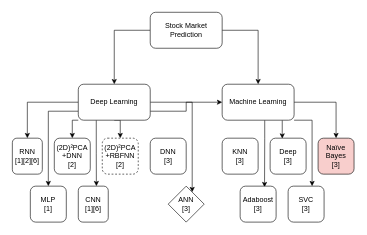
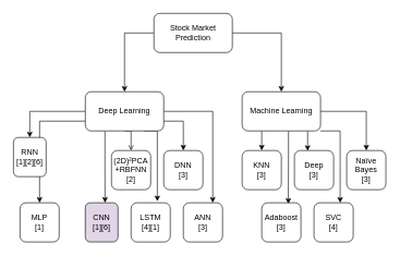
  <mxCell id="0" />
  <mxCell id="1" parent="0" />
  <mxCell id="2" style="edgeStyle=orthogonalEdgeStyle;rounded=0;orthogonalLoop=1;jettySize=auto;html=1;exitX=0;exitY=0.5;exitDx=0;exitDy=0;entryX=0.5;entryY=0;entryDx=0;entryDy=0;" edge="1" parent="1" source="4" target="13"><mxGeometry relative="1" as="geometry" /></mxCell>
  <mxCell id="3" style="edgeStyle=orthogonalEdgeStyle;rounded=0;orthogonalLoop=1;jettySize=auto;html=1;exitX=1;exitY=0.5;exitDx=0;exitDy=0;entryX=0.5;entryY=0;entryDx=0;entryDy=0;" edge="1" parent="1" source="4" target="19"><mxGeometry relative="1" as="geometry" /></mxCell>
- <mxCell id="4" value="Stock Market Prediction" style="rounded=1;whiteSpace=wrap;html=1;" vertex="1" parent="1"><mxGeometry x="250" width="120" height="60" as="geometry" y="20" /></mxCell>
+ <mxCell id="4" value="Stock Market Prediction" style="rounded=1;whiteSpace=wrap;html=1;" vertex="1" parent="1"><mxGeometry x="235" y="20" width="120" height="60" as="geometry" /></mxCell>
  <mxCell id="5" style="edgeStyle=orthogonalEdgeStyle;rounded=0;orthogonalLoop=1;jettySize=auto;html=1;exitX=0;exitY=0.5;exitDx=0;exitDy=0;entryX=0.5;entryY=0;entryDx=0;entryDy=0;" edge="1" parent="1" source="13" target="21"><mxGeometry relative="1" as="geometry" /></mxCell>
  <mxCell id="6" style="edgeStyle=orthogonalEdgeStyle;rounded=0;orthogonalLoop=1;jettySize=auto;html=1;exitX=0;exitY=0.75;exitDx=0;exitDy=0;entryX=0.5;entryY=0;entryDx=0;entryDy=0;" edge="1" parent="1" source="13" target="25"><mxGeometry relative="1" as="geometry" /></mxCell>
- <mxCell id="7" style="edgeStyle=orthogonalEdgeStyle;rounded=0;orthogonalLoop=1;jettySize=auto;html=1;exitX=0;exitY=1;exitDx=0;exitDy=0;entryX=0.5;entryY=0;entryDx=0;entryDy=0;" edge="1" parent="1" source="13" target="22"><mxGeometry relative="1" as="geometry" /></mxCell>
  <mxCell id="8" style="edgeStyle=orthogonalEdgeStyle;rounded=0;orthogonalLoop=1;jettySize=auto;html=1;exitX=0.25;exitY=1;exitDx=0;exitDy=0;" edge="1" parent="1" source="13"><mxGeometry relative="1" as="geometry"><mxPoint x="160.176" y="310" as="targetPoint" /><mxPoint x="160" y="210" as="sourcePoint" /><Array as="points" /></mxGeometry></mxCell>
- <mxCell id="9" style="edgeStyle=orthogonalEdgeStyle;rounded=0;orthogonalLoop=1;jettySize=auto;html=1;exitX=0.5;exitY=1;exitDx=0;exitDy=0;entryX=0.5;entryY=0;entryDx=0;entryDy=0;" edge="1" parent="1" source="13" target="23"><mxGeometry relative="1" as="geometry" /></mxCell>
- <mxCell id="11" style="edgeStyle=orthogonalEdgeStyle;rounded=0;orthogonalLoop=1;jettySize=auto;html=1;exitX=1;exitY=0.75;exitDx=0;exitDy=0;" edge="1" parent="1" source="13" target="19"><mxGeometry relative="1" as="geometry" /></mxCell>
+ <mxCell id="9" style="edgeStyle=orthogonalEdgeStyle;rounded=0;orthogonalLoop=1;jettySize=auto;html=1;exitX=0.5;exitY=1;exitDx=0;exitDy=0;entryX=0.5;entryY=0;entryDx=0;entryDy=0;endArrow=open;" edge="1" parent="1" source="13" target="23"><mxGeometry relative="1" as="geometry" /></mxCell>
+ <mxCell id="10" style="edgeStyle=orthogonalEdgeStyle;rounded=0;orthogonalLoop=1;jettySize=auto;html=1;exitX=0.75;exitY=1;exitDx=0;exitDy=0;entryX=0.67;entryY=-0.038;entryDx=0;entryDy=0;entryPerimeter=0;" edge="1" parent="1" source="13" target="26"><mxGeometry relative="1" as="geometry"><Array as="points"><mxPoint x="240" y="200" /></Array></mxGeometry></mxCell>
+ <mxCell id="11" style="edgeStyle=orthogonalEdgeStyle;rounded=0;orthogonalLoop=1;jettySize=auto;html=1;exitX=1;exitY=0.75;exitDx=0;exitDy=0;entryX=0.5;entryY=0;entryDx=0;entryDy=0;" edge="1" parent="1" source="13" target="24"><mxGeometry relative="1" as="geometry" /></mxCell>
  <mxCell id="12" style="edgeStyle=orthogonalEdgeStyle;rounded=0;orthogonalLoop=1;jettySize=auto;html=1;exitX=1;exitY=0.5;exitDx=0;exitDy=0;entryX=0.75;entryY=0;entryDx=0;entryDy=0;" edge="1" parent="1" source="13" target="27"><mxGeometry relative="1" as="geometry" /></mxCell>
  <mxCell id="13" value="Deep Learning" style="rounded=1;whiteSpace=wrap;html=1;" vertex="1" parent="1"><mxGeometry x="130" y="140" width="120" height="60" as="geometry" /></mxCell>
+ <mxCell id="14" style="edgeStyle=orthogonalEdgeStyle;rounded=0;orthogonalLoop=1;jettySize=auto;html=1;exitX=0.25;exitY=1;exitDx=0;exitDy=0;entryX=0.5;entryY=0;entryDx=0;entryDy=0;" edge="1" parent="1" source="19" target="28"><mxGeometry relative="1" as="geometry" /></mxCell>
  <mxCell id="15" style="edgeStyle=orthogonalEdgeStyle;rounded=0;orthogonalLoop=1;jettySize=auto;html=1;entryX=0.678;entryY=0.028;entryDx=0;entryDy=0;entryPerimeter=0;" edge="1" parent="1" source="19" target="30"><mxGeometry relative="1" as="geometry"><Array as="points"><mxPoint x="441" y="230" /><mxPoint x="441" y="230" /></Array></mxGeometry></mxCell>
  <mxCell id="16" style="edgeStyle=orthogonalEdgeStyle;rounded=0;orthogonalLoop=1;jettySize=auto;html=1;entryX=0.337;entryY=0.01;entryDx=0;entryDy=0;entryPerimeter=0;" edge="1" parent="1" source="19" target="29"><mxGeometry relative="1" as="geometry"><Array as="points"><mxPoint x="470" y="220" /></Array></mxGeometry></mxCell>
  <mxCell id="17" style="edgeStyle=orthogonalEdgeStyle;rounded=0;orthogonalLoop=1;jettySize=auto;html=1;exitX=1;exitY=1;exitDx=0;exitDy=0;entryX=0.667;entryY=0;entryDx=0;entryDy=0;entryPerimeter=0;" edge="1" parent="1" source="19" target="31"><mxGeometry relative="1" as="geometry"><Array as="points"><mxPoint x="520" y="200" /></Array></mxGeometry></mxCell>
  <mxCell id="18" style="edgeStyle=orthogonalEdgeStyle;rounded=0;orthogonalLoop=1;jettySize=auto;html=1;exitX=1;exitY=0.5;exitDx=0;exitDy=0;entryX=0.5;entryY=0;entryDx=0;entryDy=0;" edge="1" parent="1" source="19" target="32"><mxGeometry relative="1" as="geometry" /></mxCell>
  <mxCell id="19" value="Machine Learning" style="rounded=1;whiteSpace=wrap;html=1;" vertex="1" parent="1"><mxGeometry x="370" y="140" width="120" height="60" as="geometry" /></mxCell>
- <mxCell id="20" value="CNN&lt;br&gt;[1][6]" style="rounded=1;whiteSpace=wrap;html=1;" vertex="1" parent="1"><mxGeometry x="130" y="310" width="50" height="60" as="geometry" /></mxCell>
- <mxCell id="21" value="RNN&lt;br&gt;[1][2][6]" style="rounded=1;whiteSpace=wrap;html=1;" vertex="1" parent="1"><mxGeometry y="230" width="50" height="60" as="geometry" x="20" /></mxCell>
- <mxCell id="22" value="(2D)²PCA +DNN&lt;br&gt;[2]" style="rounded=1;whiteSpace=wrap;html=1;" vertex="1" parent="1"><mxGeometry x="90" y="230" width="60" height="60" as="geometry" /></mxCell>
- <mxCell id="23" value="(2D)²PCA +RBFNN&lt;br&gt;[2]" style="rounded=1;whiteSpace=wrap;html=1;dashed=1;" vertex="1" parent="1"><mxGeometry x="170" y="230" width="60" height="60" as="geometry" /></mxCell>
+ <mxCell id="20" value="CNN&lt;br&gt;[1][6]" style="rounded=1;whiteSpace=wrap;html=1;fillColor=#e1d5e7;" vertex="1" parent="1"><mxGeometry x="130" y="310" width="50" height="60" as="geometry" /></mxCell>
+ <mxCell id="21" value="RNN&lt;br&gt;[1][2][6]" style="rounded=1;whiteSpace=wrap;html=1;" vertex="1" parent="1"><mxGeometry x="20" y="210" width="50" height="60" as="geometry" /></mxCell>
+ <mxCell id="23" value="(2D)²PCA +RBFNN&lt;br&gt;[2]" style="rounded=1;whiteSpace=wrap;html=1;" vertex="1" parent="1"><mxGeometry x="170" y="230" width="60" height="60" as="geometry" /></mxCell>
  <mxCell id="24" value="DNN&lt;br&gt;[3]" style="rounded=1;whiteSpace=wrap;html=1;" vertex="1" parent="1"><mxGeometry x="250" y="230" width="60" height="60" as="geometry" /></mxCell>
- <mxCell id="25" value="MLP&lt;br&gt;[1]" style="rounded=1;whiteSpace=wrap;html=1;" vertex="1" parent="1"><mxGeometry x="50" y="310" width="60" height="60" as="geometry" /></mxCell>
- <mxCell id="27" value="ANN&lt;br&gt;[3]" style="rhombus;whiteSpace=wrap;html=1;" vertex="1" parent="1"><mxGeometry x="280" y="310" width="60" height="60" as="geometry" /></mxCell>
+ <mxCell id="25" value="MLP&lt;br&gt;[1]" style="rounded=1;whiteSpace=wrap;html=1;" vertex="1" parent="1"><mxGeometry x="30" y="310" width="60" height="60" as="geometry" /></mxCell>
+ <mxCell id="26" value="LSTM&lt;br&gt;[4][1]" style="rounded=1;whiteSpace=wrap;html=1;" vertex="1" parent="1"><mxGeometry x="200" y="310" width="60" height="60" as="geometry" /></mxCell>
+ <mxCell id="27" value="ANN&lt;br&gt;[3]" style="rounded=1;whiteSpace=wrap;html=1;" vertex="1" parent="1"><mxGeometry x="280" y="310" width="60" height="60" as="geometry" /></mxCell>
  <mxCell id="28" value="KNN&lt;br&gt;[3]" style="rounded=1;whiteSpace=wrap;html=1;" vertex="1" parent="1"><mxGeometry x="370" y="230" width="60" height="60" as="geometry" /></mxCell>
  <mxCell id="29" value="Deep&lt;br&gt;[3]" style="rounded=1;whiteSpace=wrap;html=1;" vertex="1" parent="1"><mxGeometry x="450" y="230" width="60" height="60" as="geometry" /></mxCell>
  <mxCell id="30" value="Adaboost&lt;br&gt;[3]" style="rounded=1;whiteSpace=wrap;html=1;" vertex="1" parent="1"><mxGeometry x="400" y="310" width="60" height="60" as="geometry" /></mxCell>
- <mxCell id="31" value="SVC&lt;br&gt;[3]" style="rounded=1;whiteSpace=wrap;html=1;" vertex="1" parent="1"><mxGeometry x="480" y="310" width="60" height="60" as="geometry" /></mxCell>
- <mxCell id="32" value="Naïve Bayes&lt;br&gt;[3]" style="rounded=1;whiteSpace=wrap;html=1;fillColor=#f8cecc;" vertex="1" parent="1"><mxGeometry x="530" y="230" width="60" height="60" as="geometry" /></mxCell>
+ <mxCell id="31" value="SVC&lt;br&gt;[4]" style="rounded=1;whiteSpace=wrap;html=1;" vertex="1" parent="1"><mxGeometry x="480" y="310" width="60" height="60" as="geometry" /></mxCell>
+ <mxCell id="32" value="Naïve Bayes&lt;br&gt;[3]" style="rounded=1;whiteSpace=wrap;html=1;" vertex="1" parent="1"><mxGeometry x="530" y="230" width="60" height="60" as="geometry" /></mxCell>
